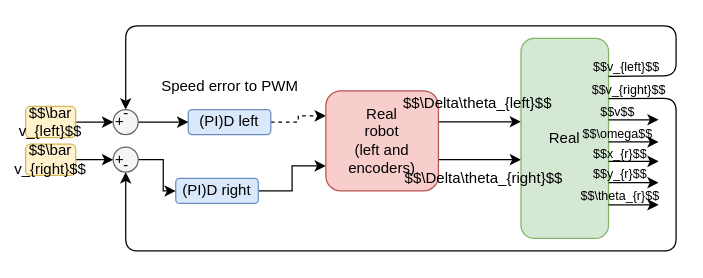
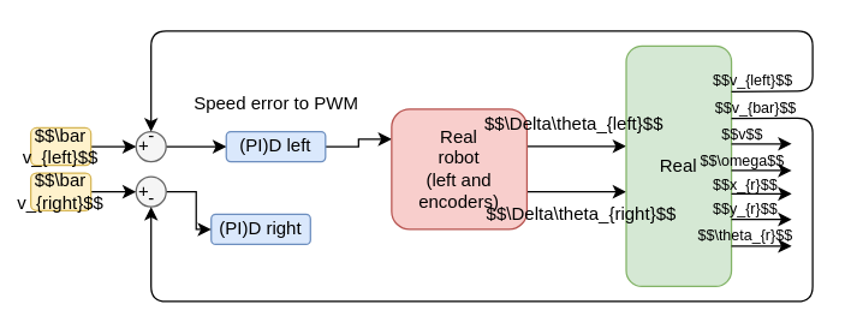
  <mxCell id="0" />
  <mxCell id="1" parent="0" />
- <mxCell id="2" style="edgeStyle=orthogonalEdgeStyle;rounded=0;orthogonalLoop=1;jettySize=auto;html=1;exitX=1;exitY=0.5;exitDx=0;exitDy=0;entryX=0;entryY=0.25;entryDx=0;entryDy=0;dashed=1;" parent="1" source="3" target="8" edge="1"><mxGeometry relative="1" as="geometry" /></mxCell>
+ <mxCell id="2" style="edgeStyle=orthogonalEdgeStyle;rounded=0;orthogonalLoop=1;jettySize=auto;html=1;exitX=1;exitY=0.5;exitDx=0;exitDy=0;entryX=0;entryY=0.25;entryDx=0;entryDy=0;" parent="1" source="3" target="8" edge="1"><mxGeometry relative="1" as="geometry" /></mxCell>
  <mxCell id="3" value="(PI)D left" style="rounded=1;whiteSpace=wrap;html=1;fillColor=#dae8fc;strokeColor=#6c8ebf;" parent="1" vertex="1"><mxGeometry x="150" y="87" width="66" height="20" as="geometry" /></mxCell>
- <mxCell id="4" style="edgeStyle=orthogonalEdgeStyle;rounded=0;orthogonalLoop=1;jettySize=auto;html=1;exitX=1;exitY=0.5;exitDx=0;exitDy=0;entryX=0;entryY=0.75;entryDx=0;entryDy=0;" parent="1" source="5" target="8" edge="1"><mxGeometry relative="1" as="geometry" /></mxCell>
  <mxCell id="5" value="(PI)D right" style="rounded=1;whiteSpace=wrap;html=1;fillColor=#dae8fc;strokeColor=#6c8ebf;" parent="1" vertex="1"><mxGeometry x="140" y="142" width="66" height="20" as="geometry" /></mxCell>
  <mxCell id="6" value="" style="edgeStyle=orthogonalEdgeStyle;rounded=0;orthogonalLoop=1;jettySize=auto;html=1;" parent="1" source="8" target="9" edge="1"><mxGeometry relative="1" as="geometry"><Array as="points"><mxPoint x="406" y="127" /><mxPoint x="406" y="127" /></Array></mxGeometry></mxCell>
  <mxCell id="7" style="edgeStyle=orthogonalEdgeStyle;rounded=0;orthogonalLoop=1;jettySize=auto;html=1;exitX=0.989;exitY=0.309;exitDx=0;exitDy=0;exitPerimeter=0;" parent="1" source="8" target="9" edge="1"><mxGeometry relative="1" as="geometry"><Array as="points"><mxPoint x="426" y="97" /><mxPoint x="426" y="97" /></Array></mxGeometry></mxCell>
  <mxCell id="8" value="Real&lt;br&gt;robot&lt;br&gt;(left and encoders)" style="rounded=1;whiteSpace=wrap;html=1;fillColor=#f8cecc;strokeColor=#b85450;" parent="1" vertex="1"><mxGeometry x="260" y="72" width="90" height="80" as="geometry" /></mxCell>
  <mxCell id="9" value="Real" style="rounded=1;whiteSpace=wrap;html=1;fillColor=#d5e8d4;strokeColor=#82b366;" parent="1" vertex="1"><mxGeometry x="416" y="30" width="70" height="160" as="geometry" /></mxCell>
  <mxCell id="10" value="$$\Delta\theta_{left}$$" style="text;html=1;align=center;verticalAlign=middle;resizable=0;points=[];autosize=1;strokeColor=none;fillColor=none;" parent="1" vertex="1"><mxGeometry x="316" y="72" width="130" height="20" as="geometry" /></mxCell>
  <mxCell id="11" value="$$\Delta\theta_{right}$$" style="text;html=1;align=center;verticalAlign=middle;resizable=0;points=[];autosize=1;strokeColor=none;fillColor=none;" parent="1" vertex="1"><mxGeometry x="316" y="132" width="140" height="20" as="geometry" /></mxCell>
  <mxCell id="12" value="&lt;font style=&quot;font-size: 10px;&quot;&gt;$$v_{left}$$&lt;/font&gt;" style="text;html=1;align=center;verticalAlign=middle;resizable=0;points=[];autosize=1;strokeColor=none;fillColor=none;" parent="1" vertex="1"><mxGeometry x="465" y="43" width="70" height="20" as="geometry" /></mxCell>
- <mxCell id="13" value="&lt;font style=&quot;font-size: 10px;&quot;&gt;$$v_{right}$$&lt;/font&gt;" style="text;html=1;align=center;verticalAlign=middle;resizable=0;points=[];autosize=1;strokeColor=none;fillColor=none;" parent="1" vertex="1"><mxGeometry x="467" y="61" width="70" height="20" as="geometry" /></mxCell>
+ <mxCell id="13" value="&lt;font style=&quot;font-size: 10px;&quot;&gt;$$v_{bar}$$&lt;/font&gt;" style="text;html=1;align=center;verticalAlign=middle;resizable=0;points=[];autosize=1;strokeColor=none;fillColor=none;" parent="1" vertex="1"><mxGeometry x="467" y="61" width="70" height="20" as="geometry" /></mxCell>
  <mxCell id="14" style="edgeStyle=orthogonalEdgeStyle;rounded=0;orthogonalLoop=1;jettySize=auto;html=1;entryX=0;entryY=0.5;entryDx=0;entryDy=0;" parent="1" source="15" target="5" edge="1"><mxGeometry relative="1" as="geometry" /></mxCell>
  <mxCell id="15" value="" style="ellipse;whiteSpace=wrap;html=1;fillColor=#f5f5f5;fontColor=#333333;strokeColor=#666666;" parent="1" vertex="1"><mxGeometry x="90" y="117" width="20" height="20" as="geometry" /></mxCell>
  <mxCell id="16" style="edgeStyle=orthogonalEdgeStyle;rounded=0;orthogonalLoop=1;jettySize=auto;html=1;entryX=0;entryY=0.5;entryDx=0;entryDy=0;" parent="1" source="17" target="3" edge="1"><mxGeometry relative="1" as="geometry"><mxPoint x="130" y="97" as="targetPoint" /></mxGeometry></mxCell>
  <mxCell id="17" value="" style="ellipse;whiteSpace=wrap;html=1;fillColor=#f5f5f5;fontColor=#333333;strokeColor=#666666;" parent="1" vertex="1"><mxGeometry x="90" y="87" width="20" height="20" as="geometry" /></mxCell>
  <mxCell id="18" style="edgeStyle=orthogonalEdgeStyle;rounded=0;orthogonalLoop=1;jettySize=auto;html=1;exitX=1;exitY=0.5;exitDx=0;exitDy=0;entryX=0;entryY=0.5;entryDx=0;entryDy=0;" parent="1" source="19" target="17" edge="1"><mxGeometry relative="1" as="geometry" /></mxCell>
  <mxCell id="19" value="$$\bar v_{left}$$" style="rounded=1;whiteSpace=wrap;html=1;fillColor=#fff2cc;strokeColor=#d6b656;" parent="1" vertex="1"><mxGeometry x="20" y="84.5" width="40" height="25" as="geometry" /></mxCell>
  <mxCell id="20" style="edgeStyle=orthogonalEdgeStyle;rounded=0;orthogonalLoop=1;jettySize=auto;html=1;exitX=1;exitY=0.5;exitDx=0;exitDy=0;entryX=0;entryY=0.5;entryDx=0;entryDy=0;" parent="1" source="21" target="15" edge="1"><mxGeometry relative="1" as="geometry" /></mxCell>
  <mxCell id="21" value="&lt;span style=&quot;&quot;&gt;$$\bar v_{right}$$&lt;/span&gt;" style="rounded=1;whiteSpace=wrap;html=1;fillColor=#fff2cc;strokeColor=#d6b656;" parent="1" vertex="1"><mxGeometry x="20" y="114.5" width="40" height="25" as="geometry" /></mxCell>
  <mxCell id="22" value="-" style="text;html=1;align=center;verticalAlign=middle;resizable=0;points=[];autosize=1;strokeColor=none;fillColor=none;" parent="1" vertex="1"><mxGeometry x="90" y="80" width="20" height="20" as="geometry" /></mxCell>
  <mxCell id="23" value="-" style="text;html=1;align=center;verticalAlign=middle;resizable=0;points=[];autosize=1;strokeColor=none;fillColor=none;" parent="1" vertex="1"><mxGeometry x="90" y="122" width="20" height="20" as="geometry" /></mxCell>
  <mxCell id="24" value="+" style="text;html=1;align=center;verticalAlign=middle;resizable=0;points=[];autosize=1;strokeColor=none;fillColor=none;" parent="1" vertex="1"><mxGeometry x="85" y="87" width="20" height="20" as="geometry" /></mxCell>
  <mxCell id="25" value="+" style="text;html=1;align=center;verticalAlign=middle;resizable=0;points=[];autosize=1;strokeColor=none;fillColor=none;" parent="1" vertex="1"><mxGeometry x="85" y="117" width="20" height="20" as="geometry" /></mxCell>
  <mxCell id="26" value="" style="endArrow=classic;html=1;rounded=1;entryX=0.5;entryY=0;entryDx=0;entryDy=0;" parent="1" target="17" edge="1"><mxGeometry width="50" height="50" relative="1" as="geometry"><mxPoint x="486" y="60.39" as="sourcePoint" /><mxPoint x="-240" y="20" as="targetPoint" /><Array as="points"><mxPoint x="540" y="60" /><mxPoint x="540" y="20" /><mxPoint x="100" y="20" /></Array></mxGeometry></mxCell>
  <mxCell id="27" value="" style="endArrow=classic;html=1;rounded=1;entryX=0.5;entryY=1;entryDx=0;entryDy=0;" parent="1" target="15" edge="1"><mxGeometry width="50" height="50" relative="1" as="geometry"><mxPoint x="486" y="78.13" as="sourcePoint" /><mxPoint x="-230" y="200" as="targetPoint" /><Array as="points"><mxPoint x="540" y="78" /><mxPoint x="540" y="200" /><mxPoint x="100" y="200" /></Array></mxGeometry></mxCell>
  <mxCell id="28" value="" style="endArrow=classic;html=1;rounded=0;" parent="1" edge="1"><mxGeometry width="50" height="50" relative="1" as="geometry"><mxPoint x="486" y="95.15" as="sourcePoint" /><mxPoint x="526" y="95.15" as="targetPoint" /></mxGeometry></mxCell>
  <mxCell id="29" value="" style="endArrow=classic;html=1;rounded=0;" parent="1" edge="1"><mxGeometry width="50" height="50" relative="1" as="geometry"><mxPoint x="486" y="112.89" as="sourcePoint" /><mxPoint x="526" y="112.89" as="targetPoint" /></mxGeometry></mxCell>
  <mxCell id="30" value="" style="endArrow=classic;html=1;rounded=0;" parent="1" edge="1"><mxGeometry width="50" height="50" relative="1" as="geometry"><mxPoint x="486" y="128.37" as="sourcePoint" /><mxPoint x="526" y="128.37" as="targetPoint" /></mxGeometry></mxCell>
  <mxCell id="31" value="" style="endArrow=classic;html=1;rounded=0;" parent="1" edge="1"><mxGeometry width="50" height="50" relative="1" as="geometry"><mxPoint x="486" y="145.39" as="sourcePoint" /><mxPoint x="526" y="145.39" as="targetPoint" /></mxGeometry></mxCell>
  <mxCell id="32" value="" style="endArrow=classic;html=1;rounded=0;" parent="1" edge="1"><mxGeometry width="50" height="50" relative="1" as="geometry"><mxPoint x="486" y="163.13" as="sourcePoint" /><mxPoint x="526" y="163.13" as="targetPoint" /></mxGeometry></mxCell>
  <mxCell id="33" value="&lt;font style=&quot;font-size: 10px;&quot;&gt;$$v$$&lt;/font&gt;" style="text;html=1;align=center;verticalAlign=middle;resizable=0;points=[];autosize=1;strokeColor=none;fillColor=none;" parent="1" vertex="1"><mxGeometry x="473" y="79" width="40" height="20" as="geometry" /></mxCell>
  <mxCell id="34" value="&lt;font style=&quot;font-size: 10px;&quot;&gt;$$\omega$$&lt;/font&gt;" style="text;html=1;align=center;verticalAlign=middle;resizable=0;points=[];autosize=1;strokeColor=none;fillColor=none;" parent="1" vertex="1"><mxGeometry x="458" y="95.5" width="70" height="20" as="geometry" /></mxCell>
  <mxCell id="35" value="&lt;font style=&quot;font-size: 10px;&quot;&gt;$$x_{r}$$&lt;/font&gt;" style="text;html=1;align=center;verticalAlign=middle;resizable=0;points=[];autosize=1;strokeColor=none;fillColor=none;" parent="1" vertex="1"><mxGeometry x="465" y="112" width="60" height="20" as="geometry" /></mxCell>
  <mxCell id="36" value="&lt;font style=&quot;font-size: 10px;&quot;&gt;$$y_{r}$$&lt;/font&gt;" style="text;html=1;align=center;verticalAlign=middle;resizable=0;points=[];autosize=1;strokeColor=none;fillColor=none;" parent="1" vertex="1"><mxGeometry x="465" y="127.5" width="60" height="20" as="geometry" /></mxCell>
  <mxCell id="37" value="&lt;font style=&quot;font-size: 10px;&quot;&gt;$$\theta_{r}$$&lt;/font&gt;" style="text;html=1;align=center;verticalAlign=middle;resizable=0;points=[];autosize=1;strokeColor=none;fillColor=none;" parent="1" vertex="1"><mxGeometry x="455" y="145.5" width="80" height="20" as="geometry" /></mxCell>
  <mxCell id="38" value="Speed error to PWM" style="text;html=1;align=center;verticalAlign=middle;resizable=0;points=[];autosize=1;strokeColor=none;fillColor=none;" parent="1" vertex="1"><mxGeometry x="123" y="59" width="120" height="20" as="geometry" /></mxCell>
